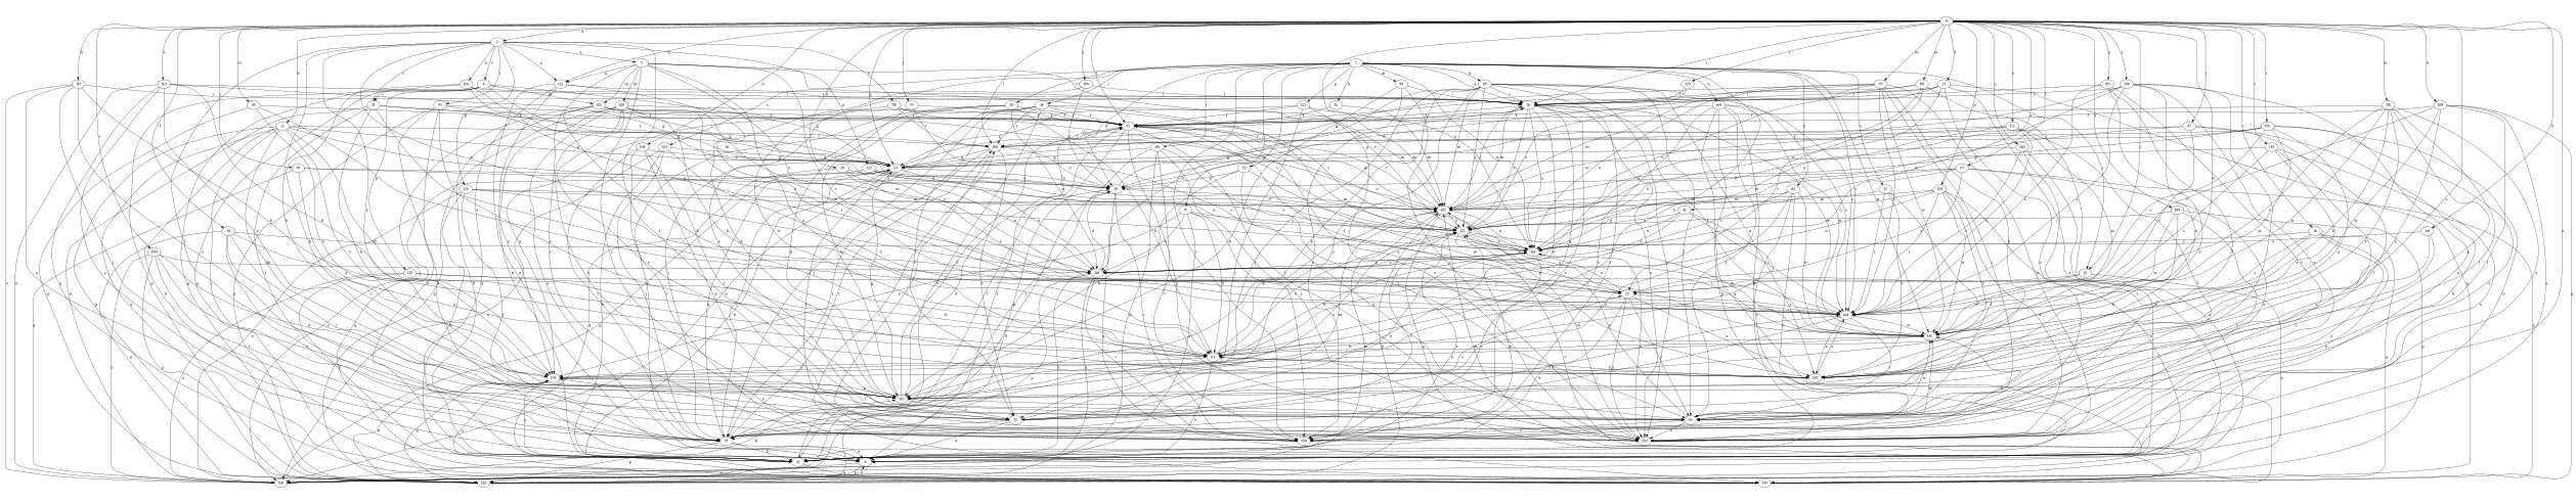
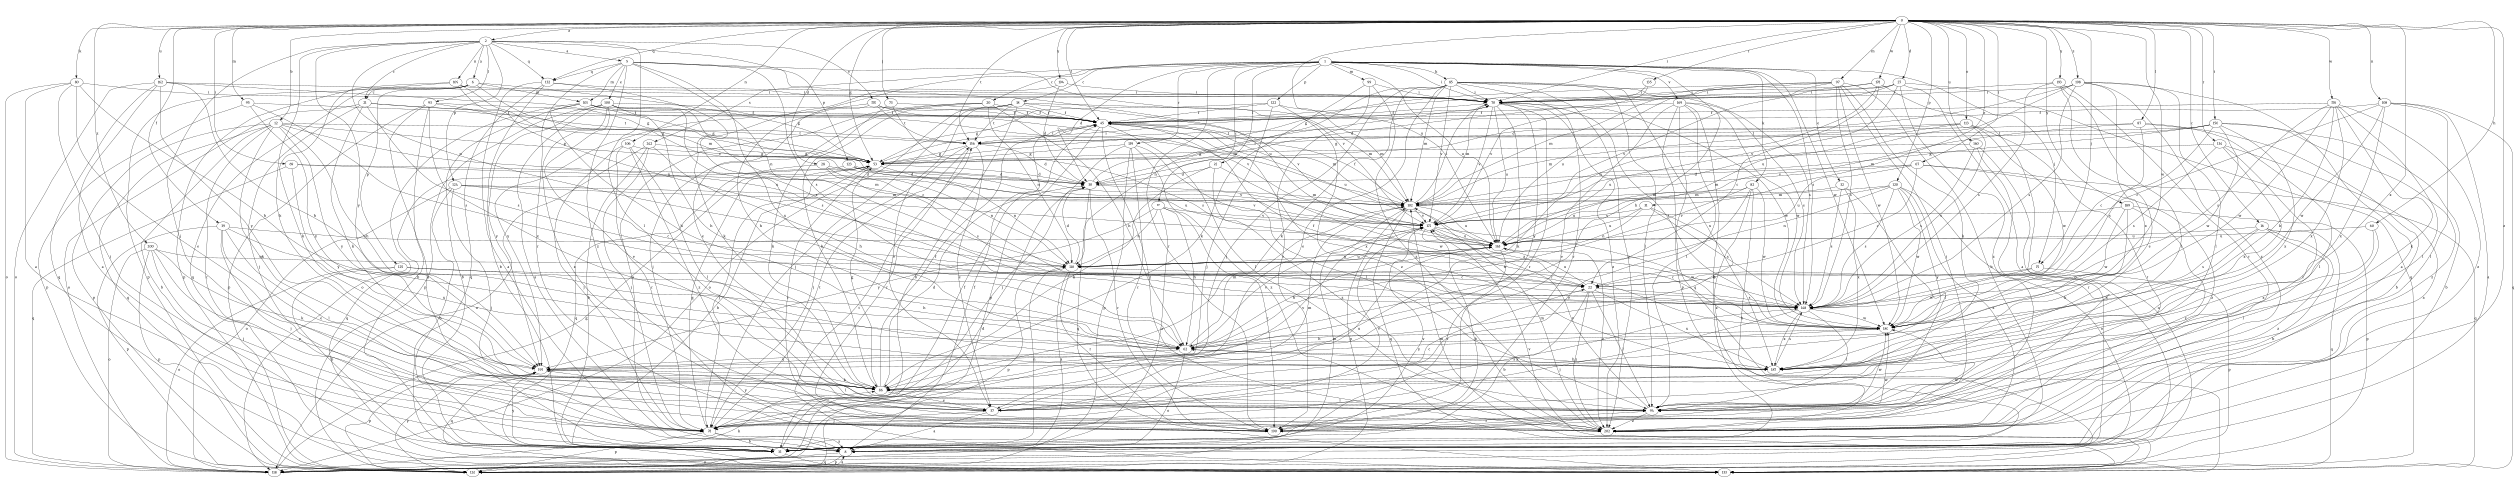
  strict digraph {
    fontname=Merriweather
    node [fontname=Merriweather]
    edge [fontname=Merriweather]
    0
    2
    12
    16
    27
    28
    31
    39
    45
    53
    60
    67
    69
    70
    73
    75
    80
    87
    95
    97
    106
    108
    113
    120
    132
    134
    135
    150
    156
    160
    162
    163
    176
    178
    180
    187
    189
    193
    194
    198
    200
    202
    5
    6
    21
    78
    86
    93
    94
    109
    110
    123
    124
    170
    195
    62
    n57 [label=190]
    126
    133
    15
    148
    30
    172
    8
    37
    102
    22
    118
    1
-   14
    17
    18
    20
    32
    82
    85
    92
    99
    122
    139
    n81 [label=242]
    169
    100
    101
    125
    0 -> 2 [label=a]
    0 -> 12 [label=b]
    0 -> 16 [label=c]
    0 -> 27 [label=d]
    0 -> 28 [label=d]
    0 -> 31 [label=e]
    0 -> 39 [label=f]
    0 -> 45 [label=f]
    0 -> 53 [label=g]
    0 -> 60 [label=h]
    0 -> 67 [label=i]
    0 -> 69 [label=i]
    0 -> 70 [label=i]
    0 -> 73 [label=j]
    0 -> 75 [label=j]
    0 -> 80 [label=k]
    0 -> 87 [label=l]
    0 -> 95 [label=m]
    0 -> 97 [label=m]
    0 -> 106 [label=n]
    0 -> 108 [label=n]
    0 -> 113 [label=o]
    0 -> 120 [label=p]
    0 -> 132 [label=q]
    0 -> 134 [label=r]
    0 -> 135 [label=r]
    0 -> 150 [label=t]
    0 -> 156 [label=t]
    0 -> 160 [label=u]
    0 -> 162 [label=u]
    0 -> 163 [label=u]
    0 -> 176 [label=w]
    0 -> 178 [label=w]
    0 -> 180 [label=w]
    0 -> 187 [label=x]
    0 -> 189 [label=y]
    0 -> 193 [label=y]
    0 -> 194 [label=y]
    0 -> 198 [label=z]
    0 -> 200 [label=z]
    0 -> 202 [label=z]
    2 -> 132 [label=q]
    2 -> 5 [label=a]
    2 -> 6 [label=a]
    2 -> 21 [label=c]
    2 -> 78 [label=j]
    2 -> 86 [label=k]
    2 -> 93 [label=l]
    2 -> 94 [label=l]
    2 -> 109 [label=n]
    2 -> 110 [label=n]
    2 -> 123 [label=p]
    2 -> 124 [label=p]
    2 -> 170 [label=v]
    2 -> 195 [label=y]
    12 -> 53 [label=g]
    12 -> 156 [label=t]
    12 -> 163 [label=u]
    12 -> 86 [label=k]
    12 -> 195 [label=y]
    12 -> 62 [label=h]
    12 -> n57 [label=r]
    12 -> 126 [label=p]
    12 -> 133 [label=q]
    12 -> 15 [label=b]
    16 -> 163 [label=u]
    16 -> 187 [label=x]
    16 -> 202 [label=z]
    16 -> 133 [label=q]
    16 -> 15 [label=b]
    16 -> 148 [label=s]
    27 -> 45 [label=f]
    27 -> 70 [label=i]
    27 -> 202 [label=z]
    27 -> 133 [label=q]
    27 -> 30 [label=d]
    27 -> 172 [label=v]
    27 -> 8 [label=a]
    28 -> 110 [label=n]
    28 -> 133 [label=q]
    28 -> 148 [label=s]
    28 -> 30 [label=d]
    31 -> 163 [label=u]
    31 -> 110 [label=n]
    31 -> 62 [label=h]
    31 -> 148 [label=s]
    31 -> 172 [label=v]
    39 -> 163 [label=u]
    39 -> 187 [label=x]
    39 -> 78 [label=j]
    39 -> 94 [label=l]
    39 -> 126 [label=p]
    39 -> 37 [label=e]
    45 -> 156 [label=t]
    45 -> 163 [label=u]
    45 -> 187 [label=x]
    45 -> 202 [label=z]
    45 -> 94 [label=l]
    45 -> 126 [label=p]
    45 -> 102 [label=m]
    53 -> 70 [label=i]
    53 -> 78 [label=j]
    53 -> 110 [label=n]
    53 -> n57 [label=r]
    53 -> 15 [label=b]
    53 -> 30 [label=d]
    60 -> 163 [label=u]
    60 -> 187 [label=x]
    60 -> 94 [label=l]
    67 -> 163 [label=u]
    67 -> 202 [label=z]
    67 -> 133 [label=q]
    67 -> 30 [label=d]
    67 -> 102 [label=m]
    67 -> 22 [label=c]
    69 -> 195 [label=y]
    69 -> 30 [label=d]
    69 -> 102 [label=m]
    69 -> 118 [label=q]
    70 -> 45 [label=f]
    70 -> 163 [label=u]
    70 -> 180 [label=w]
    70 -> 202 [label=z]
    70 -> 86 [label=k]
    70 -> 195 [label=y]
    70 -> n57 [label=r]
    70 -> 172 [label=v]
    70 -> 102 [label=m]
    73 -> 45 [label=f]
    73 -> 86 [label=k]
    73 -> 148 [label=s]
    75 -> 180 [label=w]
    75 -> 126 [label=p]
    75 -> 22 [label=c]
    80 -> 70 [label=i]
    80 -> 78 [label=j]
    80 -> 62 [label=h]
    80 -> 8 [label=a]
    80 -> 37 [label=e]
    80 -> 118 [label=o]
    87 -> 156 [label=t]
    87 -> 94 [label=l]
    87 -> 15 [label=b]
    87 -> 148 [label=s]
    87 -> 172 [label=v]
    95 -> 45 [label=f]
    95 -> 195 [label=y]
    95 -> 126 [label=p]
    95 -> 148 [label=s]
    97 -> 53 [label=g]
    97 -> 70 [label=i]
    97 -> 163 [label=u]
    97 -> 180 [label=w]
    97 -> 78 [label=j]
    97 -> 86 [label=k]
    97 -> 15 [label=b]
    97 -> 148 [label=s]
    97 -> 102 [label=m]
    106 -> 53 [label=g]
    106 -> 202 [label=z]
    106 -> 78 [label=j]
    106 -> 94 [label=l]
    106 -> n57 [label=r]
    108 -> 45 [label=f]
    108 -> 180 [label=w]
    108 -> 187 [label=x]
    108 -> 94 [label=l]
    108 -> 133 [label=q]
    108 -> 8 [label=a]
    108 -> 22 [label=c]
    113 -> 156 [label=t]
    113 -> 163 [label=u]
    113 -> 180 [label=w]
    113 -> n57 [label=r]
    113 -> 148 [label=s]
    113 -> 102 [label=m]
    120 -> 163 [label=u]
    120 -> 180 [label=w]
    120 -> 202 [label=z]
    120 -> 110 [label=n]
    120 -> 195 [label=y]
    120 -> 148 [label=s]
    120 -> 102 [label=m]
    120 -> 118 [label=o]
    132 -> 70 [label=i]
    132 -> 133 [label=q]
    132 -> 15 [label=b]
    132 -> 148 [label=s]
    132 -> 8 [label=a]
    134 -> 53 [label=g]
    134 -> 187 [label=x]
    134 -> 94 [label=l]
    134 -> 148 [label=s]
    134 -> 8 [label=a]
    135 -> 70 [label=i]
    135 -> 172 [label=v]
    150 -> 53 [label=g]
    150 -> 156 [label=t]
    150 -> 180 [label=w]
    150 -> 187 [label=x]
    150 -> 202 [label=z]
    150 -> 15 [label=b]
    150 -> 102 [label=m]
    150 -> 22 [label=c]
    156 -> 53 [label=g]
    156 -> 78 [label=j]
    156 -> n57 [label=r]
    156 -> 30 [label=d]
    156 -> 37 [label=e]
    160 -> 53 [label=g]
    160 -> n57 [label=r]
    160 -> 148 [label=s]
    160 -> 118 [label=o]
    162 -> 53 [label=g]
    162 -> 70 [label=i]
    162 -> 195 [label=y]
    162 -> 62 [label=h]
    162 -> 133 [label=q]
    162 -> 8 [label=a]
    162 -> 118 [label=o]
    163 -> 202 [label=z]
    163 -> 110 [label=n]
    163 -> 62 [label=h]
    163 -> n57 [label=r]
    176 -> 45 [label=f]
    176 -> 180 [label=w]
    176 -> 187 [label=x]
    176 -> 202 [label=z]
    176 -> 86 [label=k]
    176 -> 94 [label=l]
    176 -> 62 [label=h]
    176 -> 148 [label=s]
    178 -> 70 [label=i]
    178 -> 110 [label=n]
    178 -> 172 [label=v]
    178 -> 22 [label=c]
    178 -> 118 [label=o]
    180 -> 45 [label=f]
    180 -> 70 [label=i]
    180 -> 195 [label=y]
    180 -> 62 [label=h]
    187 -> 62 [label=h]
    187 -> 148 [label=s]
    189 -> 180 [label=w]
    189 -> 202 [label=z]
    189 -> 86 [label=k]
    189 -> 126 [label=p]
    189 -> 172 [label=v]
    193 -> 70 [label=i]
    193 -> 94 [label=l]
    193 -> n57 [label=r]
    193 -> 148 [label=s]
    193 -> 37 [label=e]
    194 -> 70 [label=i]
    194 -> 86 [label=k]
    194 -> 30 [label=d]
    198 -> 70 [label=i]
    198 -> 163 [label=u]
    198 -> 187 [label=x]
    198 -> 202 [label=z]
    198 -> 94 [label=l]
    198 -> 148 [label=s]
    198 -> 30 [label=d]
    198 -> 8 [label=a]
    200 -> 202 [label=z]
    200 -> 78 [label=j]
    200 -> 86 [label=k]
    200 -> 110 [label=n]
    200 -> 126 [label=p]
    200 -> 118 [label=o]
    202 -> 102 [label=m]
    5 -> 132 [label=q]
    5 -> 163 [label=u]
    5 -> 187 [label=x]
    5 -> 202 [label=z]
    5 -> 110 [label=n]
    5 -> n57 [label=r]
    5 -> 148 [label=s]
    5 -> 172 [label=v]
-   5 -> 100 [label=m]
+   5 -> 100 [label=e]
    5 -> 101 [label=m]
    6 -> 53 [label=g]
    6 -> 21 [label=c]
    6 -> 126 [label=p]
    6 -> 133 [label=q]
    6 -> 102 [label=m]
    6 -> 101 [label=m]
    6 -> 125 [label=p]
    21 -> 45 [label=f]
    21 -> 156 [label=t]
    21 -> 78 [label=j]
    21 -> 86 [label=k]
    21 -> 148 [label=s]
    21 -> 118 [label=o]
    78 -> 53 [label=g]
    78 -> 156 [label=t]
    78 -> 180 [label=w]
    78 -> 126 [label=p]
    78 -> 15 [label=b]
    78 -> 172 [label=v]
    78 -> 8 [label=a]
    86 -> 45 [label=f]
    86 -> 53 [label=g]
    86 -> 94 [label=l]
    86 -> 30 [label=d]
    86 -> 172 [label=v]
    86 -> 37 [label=e]
    93 -> 45 [label=f]
    93 -> 53 [label=g]
    93 -> 187 [label=x]
    93 -> 126 [label=p]
    93 -> 15 [label=b]
    93 -> 8 [label=a]
    94 -> 180 [label=w]
    94 -> 202 [label=z]
    94 -> n57 [label=r]
    94 -> 172 [label=v]
    109 -> 70 [label=i]
    109 -> 86 [label=k]
    109 -> 110 [label=n]
    109 -> 126 [label=p]
    109 -> 172 [label=v]
    110 -> 163 [label=u]
    110 -> n57 [label=r]
    110 -> 126 [label=p]
    110 -> 30 [label=d]
    110 -> 8 [label=a]
    110 -> 22 [label=c]
    123 -> 163 [label=u]
    123 -> 133 [label=q]
    123 -> 30 [label=d]
    123 -> 172 [label=v]
    124 -> 78 [label=j]
    124 -> 15 [label=b]
    124 -> 172 [label=v]
    124 -> 102 [label=m]
    124 -> 22 [label=c]
    124 -> 118 [label=o]
    170 -> 45 [label=f]
    170 -> 156 [label=t]
    170 -> 195 [label=y]
    170 -> 62 [label=h]
    170 -> 172 [label=v]
    195 -> 86 [label=k]
    195 -> 94 [label=l]
    195 -> 126 [label=p]
    195 -> 133 [label=q]
    62 -> 187 [label=x]
    62 -> 195 [label=y]
    62 -> 172 [label=v]
    62 -> 102 [label=m]
    62 -> 118 [label=o]
    n57 -> 180 [label=w]
    126 -> 195 [label=y]
    126 -> 8 [label=a]
    133 -> 156 [label=t]
    133 -> 172 [label=v]
    133 -> 102 [label=m]
    15 -> 45 [label=f]
    15 -> 195 [label=y]
    15 -> 133 [label=q]
    148 -> 180 [label=w]
    148 -> 187 [label=x]
    148 -> 78 [label=j]
    148 -> 94 [label=l]
    30 -> 70 [label=i]
    30 -> n57 [label=r]
    30 -> 133 [label=q]
    30 -> 102 [label=m]
    172 -> 163 [label=u]
    172 -> 180 [label=w]
    172 -> 15 [label=b]
    172 -> 22 [label=z]
    8 -> 45 [label=f]
    8 -> 110 [label=n]
    8 -> 126 [label=p]
    8 -> 172 [label=v]
    8 -> 118 [label=o]
    37 -> 163 [label=u]
    37 -> 78 [label=j]
    37 -> 195 [label=y]
    37 -> 148 [label=s]
    37 -> 8 [label=a]
    37 -> 102 [label=m]
    37 -> 22 [label=c]
    102 -> 45 [label=f]
    102 -> 70 [label=i]
    102 -> 163 [label=u]
    102 -> 126 [label=p]
    102 -> 133 [label=q]
    102 -> 172 [label=v]
    22 -> 163 [label=u]
    22 -> 187 [label=x]
    22 -> 202 [label=z]
    22 -> 94 [label=l]
    22 -> 15 [label=b]
    22 -> 148 [label=s]
    118 -> 53 [label=g]
    118 -> 86 [label=k]
    118 -> 30 [label=d]
    118 -> 102 [label=m]
    1 -> 70 [label=i]
    1 -> 75 [label=j]
    1 -> 163 [label=u]
    1 -> 180 [label=w]
    1 -> 62 [label=h]
    1 -> n57 [label=r]
    1 -> 148 [label=s]
    1 -> 30 [label=d]
    1 -> 37 [label=e]
-   1 -> 14 [label=b]
    1 -> 17 [label=c]
    1 -> 18 [label=c]
    1 -> 20 [label=c]
    1 -> 32 [label=e]
    1 -> 82 [label=k]
    1 -> 85 [label=k]
    1 -> 92 [label=l]
    1 -> 99 [label=m]
    1 -> 122 [label=p]
    1 -> 139 [label=r]
    1 -> n81 [label=s]
    1 -> 169 [label=v]
-   14 -> 45 [label=f]
-   14 -> 102 [label=m]
    17 -> 110 [label=n]
    17 -> 195 [label=y]
    17 -> 62 [label=h]
    17 -> n57 [label=r]
    17 -> 172 [label=v]
    17 -> 8 [label=a]
    18 -> 45 [label=f]
    18 -> 156 [label=t]
    18 -> 78 [label=j]
    18 -> 15 [label=b]
    18 -> 172 [label=v]
    18 -> 37 [label=e]
    18 -> 102 [label=m]
    18 -> 118 [label=o]
    20 -> 45 [label=f]
    20 -> 78 [label=j]
    20 -> 86 [label=k]
    20 -> 110 [label=n]
    20 -> 62 [label=h]
    20 -> 8 [label=a]
    32 -> 187 [label=x]
    32 -> 94 [label=l]
    32 -> 148 [label=s]
    32 -> 102 [label=m]
    82 -> 180 [label=w]
    82 -> 202 [label=z]
    82 -> 62 [label=h]
    82 -> 15 [label=b]
    82 -> 37 [label=e]
    82 -> 102 [label=m]
    85 -> 70 [label=i]
    85 -> 187 [label=x]
    85 -> 202 [label=z]
    85 -> 78 [label=j]
    85 -> 86 [label=k]
    85 -> 94 [label=l]
    85 -> 110 [label=n]
    85 -> n57 [label=r]
    85 -> 148 [label=s]
    85 -> 172 [label=v]
    85 -> 37 [label=e]
    85 -> 102 [label=m]
    92 -> 180 [label=w]
    92 -> 202 [label=z]
    92 -> 86 [label=k]
    92 -> 30 [label=d]
    99 -> 70 [label=i]
    99 -> 202 [label=z]
    99 -> 86 [label=k]
    99 -> n57 [label=r]
    122 -> 45 [label=f]
    122 -> 53 [label=g]
    122 -> 202 [label=z]
    122 -> 78 [label=j]
    122 -> 102 [label=m]
    139 -> 53 [label=g]
    139 -> 202 [label=z]
    139 -> 78 [label=j]
    139 -> 94 [label=l]
    139 -> n57 [label=r]
    139 -> 126 [label=p]
    n81 -> 53 [label=g]
    n81 -> 78 [label=j]
    n81 -> 62 [label=h]
    n81 -> 15 [label=b]
    n81 -> 118 [label=o]
    169 -> 45 [label=f]
    169 -> 180 [label=w]
    169 -> 94 [label=l]
    169 -> 126 [label=p]
    169 -> 133 [label=q]
    169 -> 15 [label=b]
    169 -> 148 [label=s]
    169 -> 37 [label=e]
    100 -> 45 [label=f]
    100 -> 202 [label=z]
    100 -> 195 [label=y]
    100 -> 62 [label=h]
    100 -> 126 [label=p]
    100 -> 148 [label=s]
    100 -> 8 [label=a]
    100 -> 37 [label=e]
    100 -> 22 [label=c]
    101 -> 45 [label=f]
    101 -> 53 [label=g]
    101 -> 62 [label=h]
    101 -> 15 [label=b]
    101 -> 102 [label=m]
    101 -> 118 [label=o]
    125 -> 62 [label=h]
    125 -> 15 [label=b]
    125 -> 22 [label=c]
    125 -> 118 [label=o]
  }
